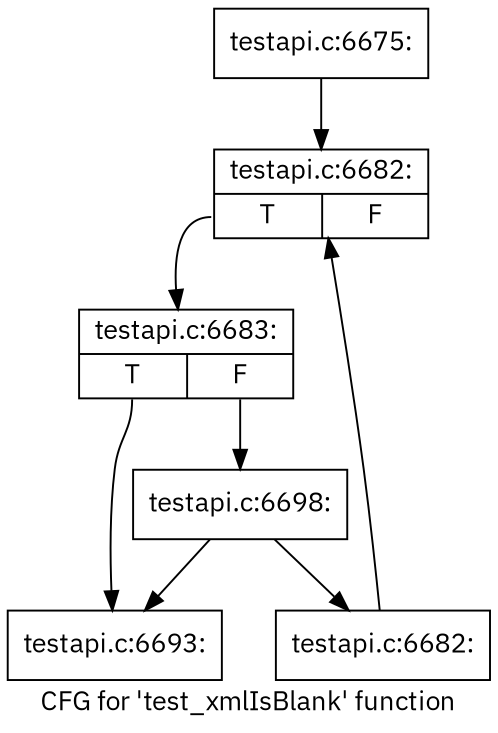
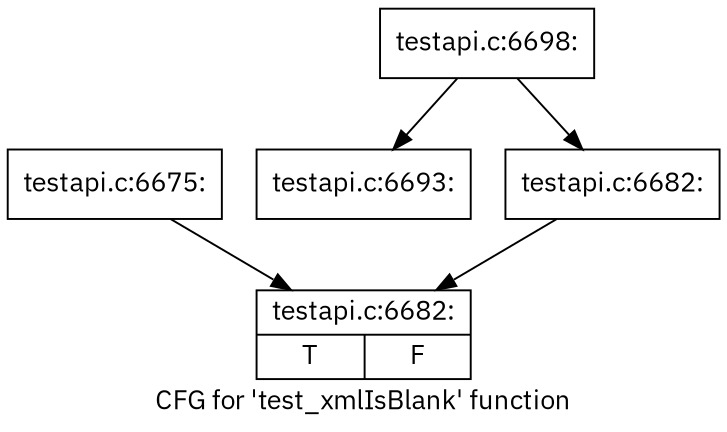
  digraph {
    fontname="IBM Plex Sans"
    label="CFG for 'test_xmlIsBlank' function"
    node [fontname="IBM Plex Sans" shape=record]
    edge [fontname="IBM Plex Sans"]
    n1 [label="{testapi.c:6675:}"]
    n2 [label="{testapi.c:6682:|{<s0>T|<s1>F}}"]
-   n3 [label="{testapi.c:6683:|{<s0>T|<s1>F}}"]
    n4 [label="{testapi.c:6693:}"]
    n5 [label="{testapi.c:6698:}"]
    n6 [label="{testapi.c:6682:}"]
    n1 -> n2
-   n2 -> n3 [tailport=s0]
-   n3 -> n4 [tailport=s0]
-   n3 -> n5 [tailport=s1]
    n5 -> n4
    n5 -> n6
    n6 -> n2
  }
